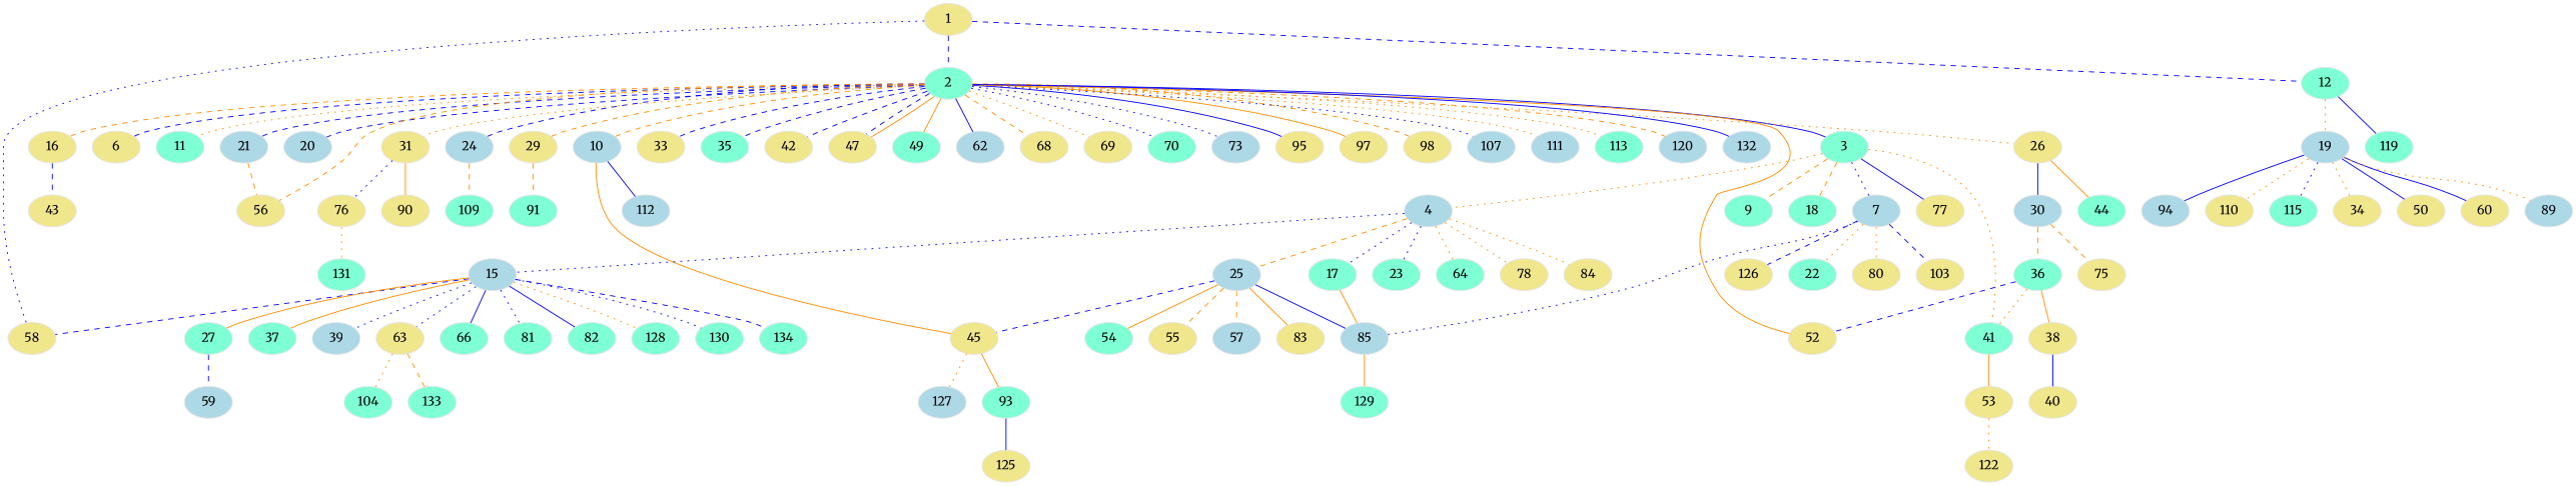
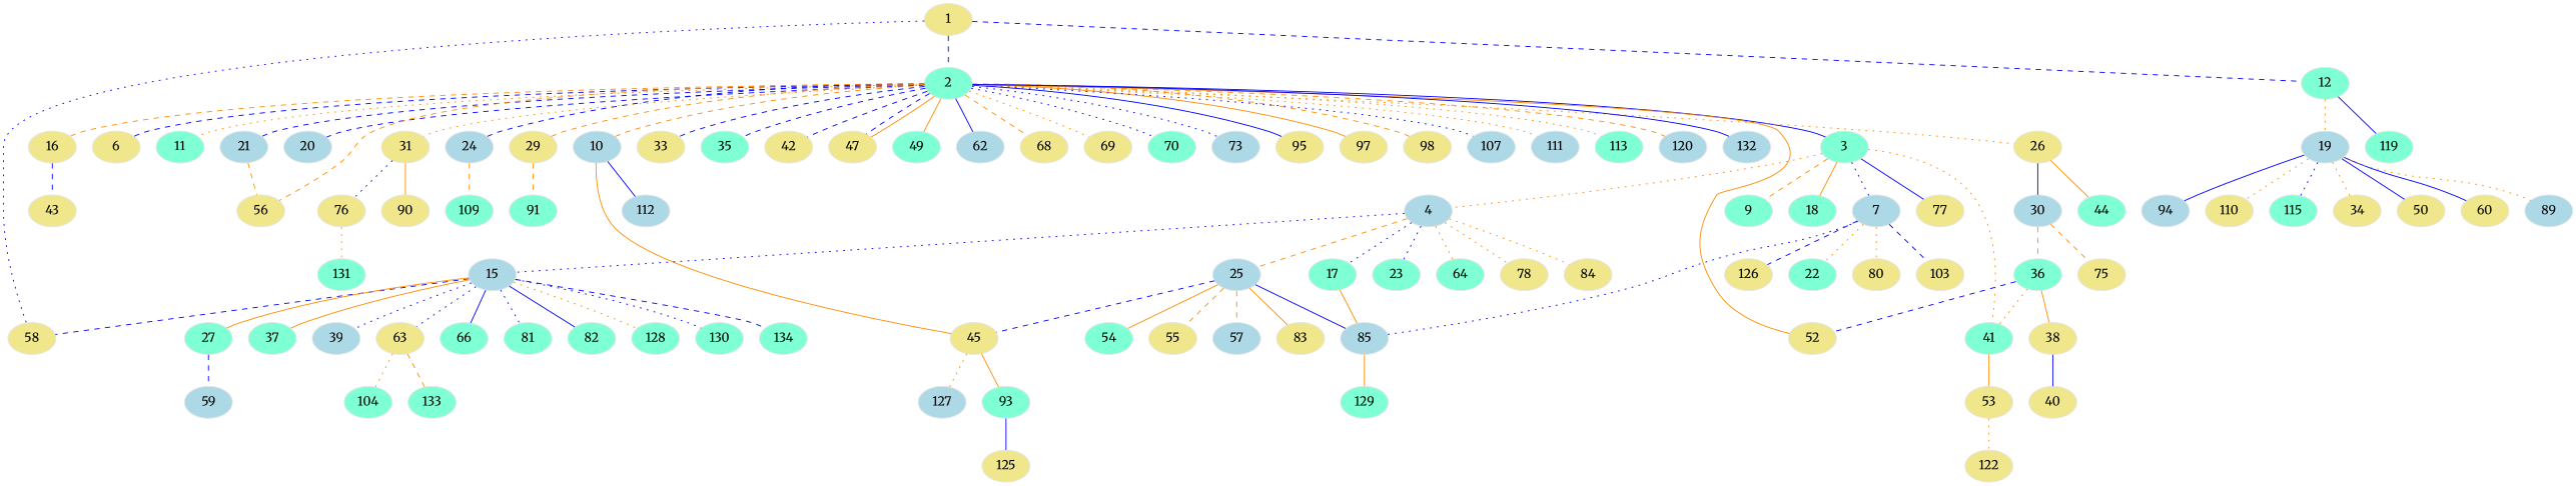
  graph {
    fontname=Merriweather
    node [color=gray90 fillcolor=khaki fontname=Merriweather style=filled]
    edge [color=darkorange fontname=Merriweather style=dotted]
    1 [super="+65"]
    2 [fillcolor=aquamarine super="+5"]
    12 [fillcolor=aquamarine super="+14"]
    58
    3 [fillcolor=aquamarine super="+13"]
    6
    10 [fillcolor=lightblue super="+46"]
    11 [fillcolor=aquamarine super="+135"]
    16 [super="+86"]
    20 [fillcolor=lightblue]
    21 [fillcolor=lightblue]
    24 [fillcolor=lightblue super="+71"]
    26 [super="+96"]
    29 [super="+116"]
    31
    33
    35 [fillcolor=aquamarine]
    42 [super="+108"]
    47 [super="+51"]
    49 [fillcolor=aquamarine]
    52 [super="+61"]
    56 [super="+102"]
    62 [fillcolor=lightblue]
    68
    69 [super="+79"]
    70 [fillcolor=aquamarine]
    73 [fillcolor=lightblue super="+87"]
    95
    97
    98
    107 [fillcolor=lightblue]
    111 [fillcolor=lightblue]
    113 [fillcolor=aquamarine super="+114"]
    120 [fillcolor=lightblue]
    132 [fillcolor=lightblue]
    19 [fillcolor=lightblue super="+48"]
    119 [fillcolor=aquamarine]
    4 [fillcolor=lightblue super="+72"]
    7 [fillcolor=lightblue super="+100"]
    9 [fillcolor=aquamarine]
    18 [fillcolor=aquamarine]
    41 [fillcolor=aquamarine]
    77
    45 [super="+88"]
    112 [fillcolor=lightblue super="+117"]
    43
    109 [fillcolor=aquamarine]
    30 [fillcolor=lightblue super="+32"]
    44 [fillcolor=aquamarine]
    91 [fillcolor=aquamarine]
    76 [super="+99"]
    90
    15 [fillcolor=lightblue super="+67"]
    17 [fillcolor=aquamarine]
    23 [fillcolor=aquamarine]
    25 [fillcolor=lightblue super="+28"]
    64 [fillcolor=aquamarine]
    78
    84
    22 [fillcolor=aquamarine]
    80
    85 [fillcolor=lightblue super="+118"]
    103 [super="+123"]
    126
    53
    27 [fillcolor=aquamarine super="+121"]
    37 [fillcolor=aquamarine super="+101"]
    39 [fillcolor=lightblue]
    63 [super="+74"]
    66 [fillcolor=aquamarine]
    81 [fillcolor=aquamarine]
    82 [fillcolor=aquamarine]
    128 [fillcolor=aquamarine]
    130 [fillcolor=aquamarine]
    134 [fillcolor=aquamarine]
    54 [fillcolor=aquamarine]
    55
    57 [fillcolor=lightblue]
    83
    129 [fillcolor=aquamarine]
    93 [fillcolor=aquamarine super="+105"]
    127 [fillcolor=lightblue]
    34
    50 [super="+92"]
    60
    89 [fillcolor=lightblue]
    94 [fillcolor=lightblue]
    110 [super="+124"]
    115 [fillcolor=aquamarine]
    59 [fillcolor=lightblue]
    104 [fillcolor=aquamarine]
    133 [fillcolor=aquamarine]
    36 [fillcolor=aquamarine]
    75 [super="+106"]
    38
    131 [fillcolor=aquamarine]
    40
    122
    125
    1 -- 2 [color=blue style=dashed]
    1 -- 12 [color=blue style=dashed]
    1 -- 58 [color=blue]
    2 -- 3 [color=blue style=solid]
    2 -- 6 [color=blue style=dashed]
    2 -- 10 [style=dashed]
    2 -- 11
    2 -- 16 [style=dashed]
    2 -- 20 [color=blue style=dashed]
    2 -- 21 [color=blue style=dashed]
    2 -- 24 [color=blue style=dashed]
    2 -- 26
    2 -- 29 [style=dashed]
    2 -- 31
    2 -- 33 [color=blue style=dashed]
    2 -- 35 [color=blue style=dashed]
    2 -- 42 [color=blue style=dashed]
    2 -- 47 [color=blue style=dashed]
    2 -- 47 [style=solid]
    2 -- 49 [style=solid]
    2 -- 52 [style=solid]
    2 -- 56 [style=dashed]
    2 -- 62 [color=blue style=solid]
    2 -- 68 [style=dashed]
    2 -- 69
    2 -- 70 [color=blue]
    2 -- 73 [color=blue]
    2 -- 95 [color=blue style=solid]
    2 -- 97 [style=solid]
    2 -- 98 [style=dashed]
    2 -- 107 [color=blue]
    2 -- 111
    2 -- 113
    2 -- 120 [style=dashed]
    2 -- 132 [color=blue style=solid]
    12 -- 19
    12 -- 119 [color=blue style=solid]
    3 -- 4
    3 -- 7 [color=blue]
    3 -- 9 [style=dashed]
-   3 -- 18 [style=dashed]
+   3 -- 18 [style=solid]
    3 -- 41
    3 -- 77 [color=blue style=solid]
    10 -- 45 [style=solid]
    10 -- 112 [color=blue style=solid]
    16 -- 43 [color=blue style=dashed]
    21 -- 56 [style=dashed]
    24 -- 109 [style=dashed]
    26 -- 30 [color=blue style=solid]
    26 -- 44 [style=solid]
    29 -- 91 [style=dashed]
    31 -- 76 [color=blue]
    31 -- 90 [style=solid]
    19 -- 34
    19 -- 50 [color=blue style=solid]
    19 -- 60 [color=blue style=solid]
    19 -- 89
    19 -- 94 [color=blue style=solid]
    19 -- 110
    19 -- 115 [color=blue]
    4 -- 15 [color=blue]
    4 -- 17 [color=blue]
    4 -- 23 [color=blue]
    4 -- 25 [style=dashed]
    4 -- 64
    4 -- 78
    4 -- 84
    7 -- 22
    7 -- 80
    7 -- 85 [color=blue]
    7 -- 103 [color=blue style=dashed]
    7 -- 126 [color=blue style=dashed]
    41 -- 53 [style=solid]
    45 -- 93 [style=solid]
    45 -- 127
    30 -- 36 [style=dashed]
    30 -- 75 [style=dashed]
    76 -- 131
    15 -- 58 [color=blue style=dashed]
    15 -- 27 [style=solid]
    15 -- 37 [style=solid]
    15 -- 39 [color=blue]
    15 -- 63 [color=blue]
    15 -- 66 [color=blue style=solid]
    15 -- 81 [color=blue]
    15 -- 82 [color=blue style=solid]
    15 -- 128
    15 -- 130 [color=blue]
    15 -- 134 [color=blue style=dashed]
    17 -- 85 [style=solid]
    25 -- 45 [color=blue style=dashed]
    25 -- 85 [color=blue style=solid]
    25 -- 54 [style=solid]
    25 -- 55 [style=dashed]
    25 -- 57 [style=dashed]
    25 -- 83 [style=solid]
    85 -- 129 [style=solid]
    53 -- 122
    27 -- 59 [color=blue style=dashed]
    63 -- 104
    63 -- 133 [style=dashed]
    93 -- 125 [color=blue style=solid]
    36 -- 52 [color=blue style=dashed]
    36 -- 41
    36 -- 38 [style=solid]
    38 -- 40 [color=blue style=solid]
  }
